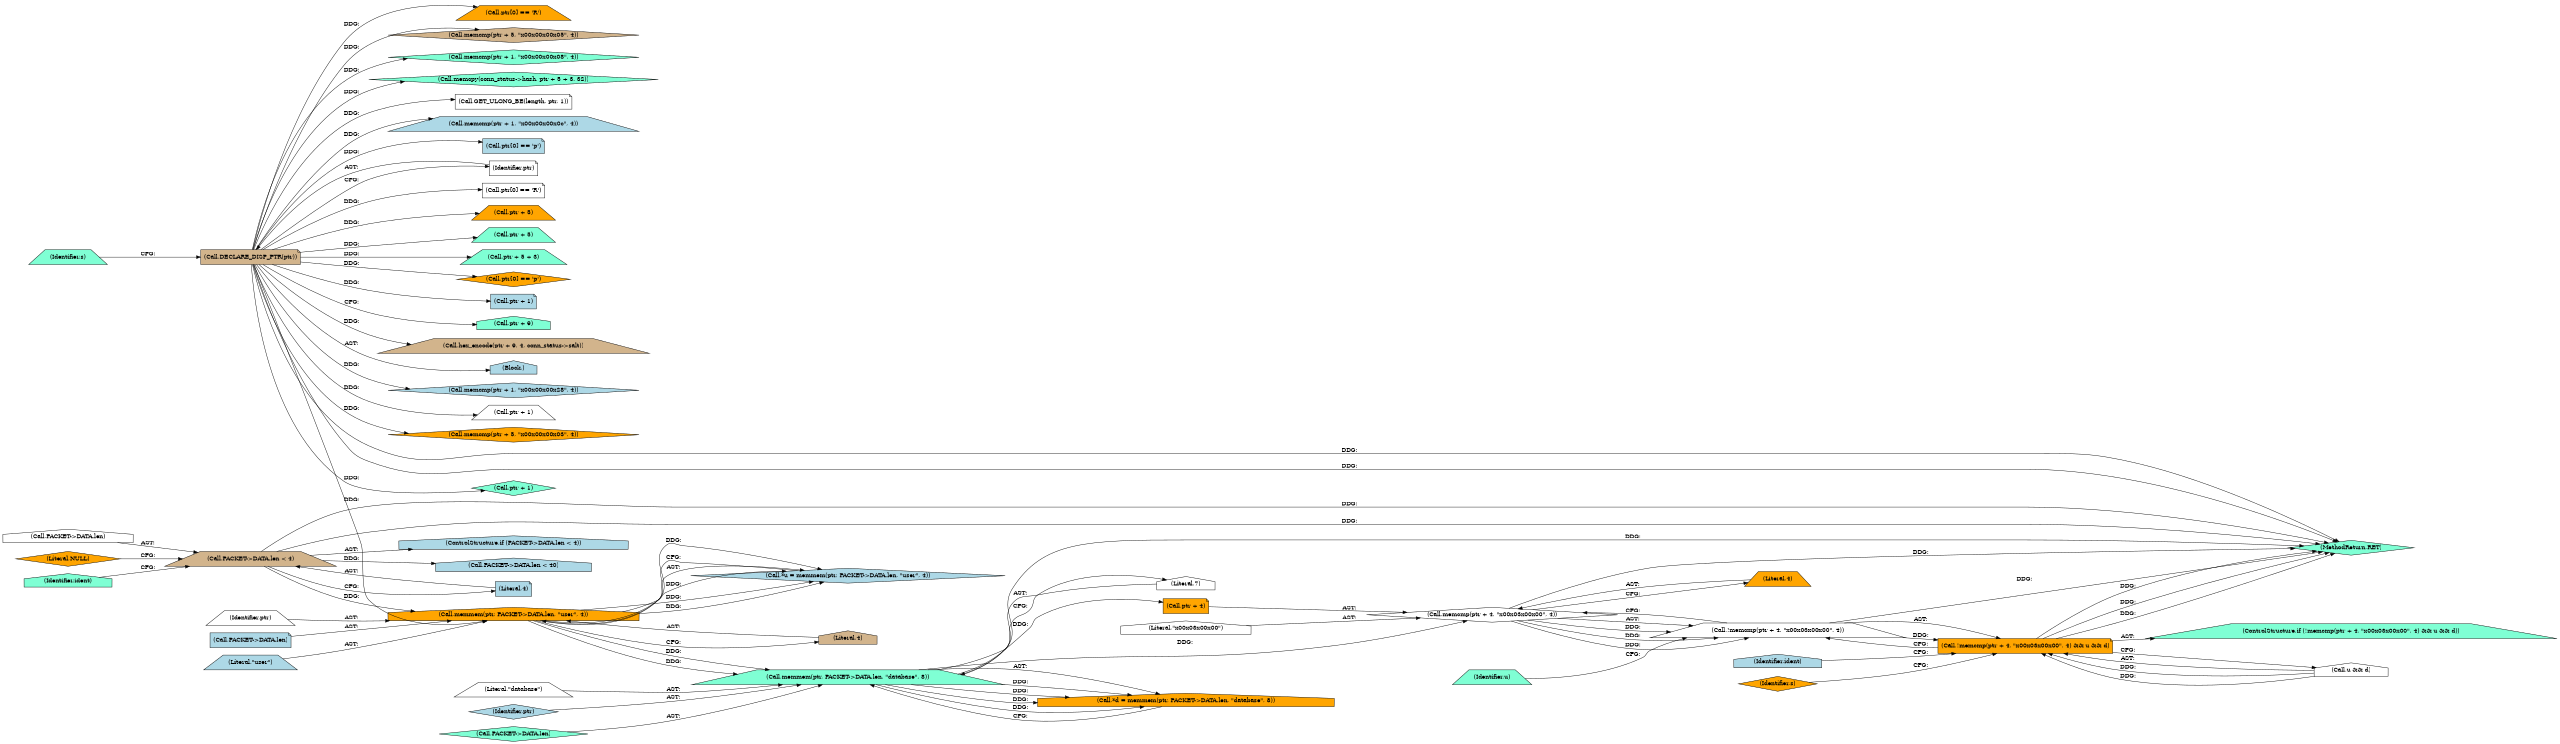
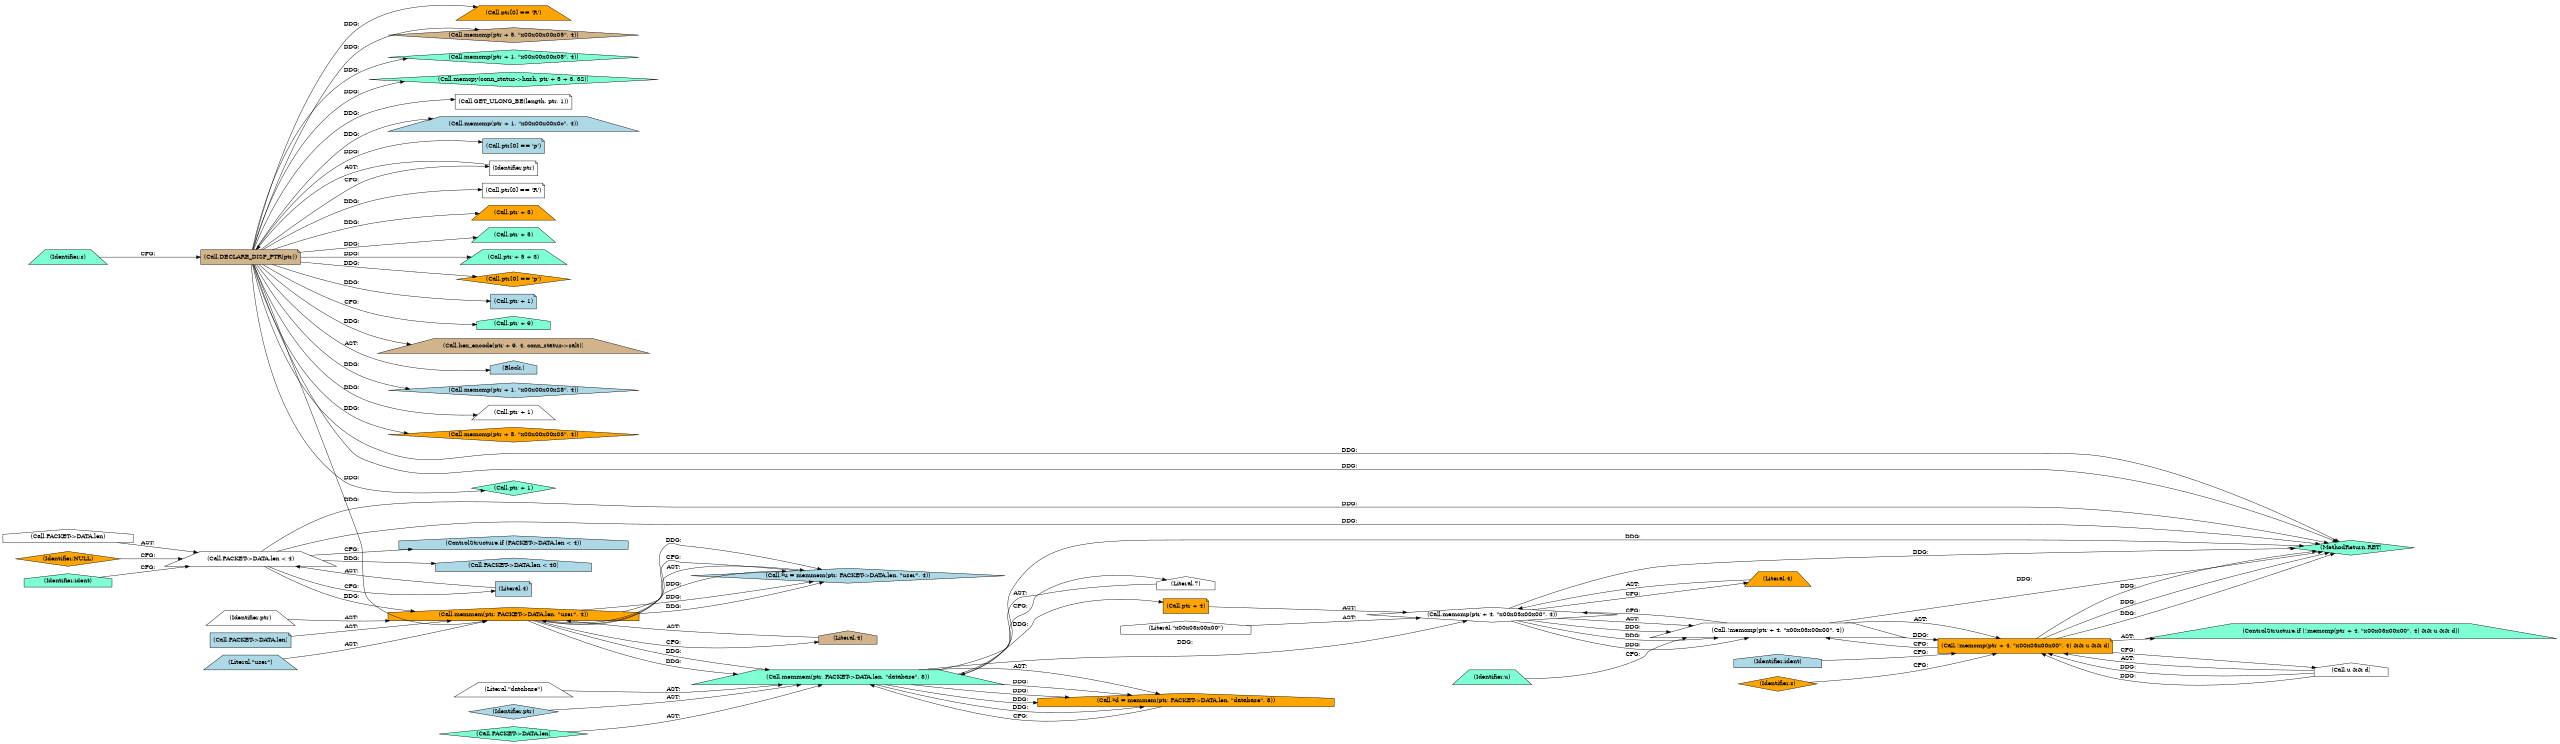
  digraph {
    rankdir=LR
    node [fillcolor=aquamarine shape=trapezium style=filled]
    n1 [fillcolor=white label="(Call,memcmp(ptr + 4, \"\x00\x03\x00\x00\", 4))" shape=diamond]
    n2 [fillcolor=white label="(Call,!memcmp(ptr + 4, \"\x00\x03\x00\x00\", 4))"]
    n3 [fillcolor=orange label="(Literal,4)"]
    n4 [label="(MethodReturn,RET)" shape=diamond]
    n5 [fillcolor=orange label="(Call,!memcmp(ptr + 4, \"\x00\x03\x00\x00\", 4) && u && d)" shape=note]
    n6 [label="(Call,memmem(ptr, PACKET->DATA.len, \"database\", 8))"]
    n7 [fillcolor=orange label="(Call,ptr + 4)" shape=note]
    n8 [fillcolor=white label="(Literal,7)" shape=house]
    n9 [fillcolor=orange label="(Call,*d = memmem(ptr, PACKET->DATA.len, \"database\", 8))" shape=house]
    n10 [fillcolor=orange label="(Call,memmem(ptr, PACKET->DATA.len, \"user\", 4))" shape=house]
    n11 [fillcolor=tan label="(Literal,4)" shape=house]
    n12 [fillcolor=lightblue label="(Call,*u = memmem(ptr, PACKET->DATA.len, \"user\", 4))" shape=diamond]
    n13 [fillcolor=tan label="(Call,DECLARE_DISP_PTR(ptr))" shape=note]
    n14 [label="(Call,ptr + 1)" shape=diamond]
    n15 [fillcolor=orange label="(Call,ptr[0] == 'R')"]
    n16 [fillcolor=tan label="(Call,memcmp(ptr + 5, \"\x00\x00\x00\x05\", 4))" shape=diamond]
    n17 [label="(Call,memcmp(ptr + 1, \"\x00\x00\x00\x08\", 4))" shape=diamond]
    n18 [label="(Call,memcpy(conn_status->hash, ptr + 5 + 3, 32))" shape=diamond]
    n19 [fillcolor=white label="(Call,GET_ULONG_BE(length, ptr, 1))" shape=note]
    n20 [fillcolor=lightblue label="(Call,memcmp(ptr + 1, \"\x00\x00\x00\x0c\", 4))"]
    n21 [fillcolor=lightblue label="(Call,ptr[0] == 'p')" shape=note]
    n22 [fillcolor=white label="(Identifier,ptr)" shape=note]
    n23 [fillcolor=white label="(Call,ptr[0] == 'R')" shape=note]
    n24 [fillcolor=orange label="(Call,ptr + 5)"]
    n25 [label="(Call,ptr + 5)"]
    n26 [label="(Call,ptr + 5 + 3)"]
    n27 [fillcolor=orange label="(Call,ptr[0] == 'p')" shape=diamond]
    n28 [fillcolor=lightblue label="(Call,ptr + 1)" shape=note]
    n29 [label="(Call,ptr + 9)" shape=house]
    n30 [fillcolor=tan label="(Call,hex_encode(ptr + 9, 4, conn_status->salt))"]
    n31 [fillcolor=lightblue label="(Block,)" shape=house]
    n32 [fillcolor=lightblue label="(Call,memcmp(ptr + 1, \"\x00\x00\x00\x28\", 4))" shape=diamond]
    n33 [fillcolor=white label="(Call,ptr + 1)"]
    n34 [fillcolor=orange label="(Call,memcmp(ptr + 5, \"\x00\x00\x00\x03\", 4))" shape=diamond]
-   n35 [fillcolor=tan label="(Call,PACKET->DATA.len < 4)"]
+   n35 [fillcolor=white label="(Call,PACKET->DATA.len < 4)"]
    n36 [fillcolor=lightblue label="(ControlStructure,if (PACKET->DATA.len < 4))" shape=house]
    n37 [fillcolor=lightblue label="(Call,PACKET->DATA.len < 40)" shape=house]
    n38 [fillcolor=lightblue label="(Literal,4)" shape=note]
    n39 [label="(ControlStructure,if (!memcmp(ptr + 4, \"\x00\x03\x00\x00\", 4) && u && d))"]
    n40 [fillcolor=white label="(Call,u && d)" shape=house]
    n41 [label="(Identifier,u)"]
    n42 [label="(Identifier,s)"]
    n43 [label="(Identifier,ident)" shape=house]
    n44 [fillcolor=lightblue label="(Identifier,ident)" shape=house]
    n45 [fillcolor=lightblue label="(Identifier,ptr)" shape=diamond]
    n46 [fillcolor=white label="(Call,PACKET->DATA.len)" shape=house]
    n47 [fillcolor=lightblue label="(Call,PACKET->DATA.len)" shape=note]
    n48 [label="(Call,PACKET->DATA.len)" shape=diamond]
    n49 [fillcolor=white label="(Literal,\"\x00\x03\x00\x00\")" shape=house]
    n50 [fillcolor=orange label="(Identifier,s)" shape=diamond]
    n51 [fillcolor=lightblue label="(Literal,\"user\")"]
    n52 [fillcolor=white label="(Identifier,ptr)"]
-   n53 [fillcolor=orange label="(Literal,NULL)" shape=diamond]
+   n53 [fillcolor=orange label="(Identifier,NULL)" shape=diamond]
    n54 [fillcolor=white label="(Literal,\"database\")"]
    n1 -> n2 [label="AST: "]
    n1 -> n2 [label="DDG: "]
    n1 -> n2 [label="DDG: "]
    n1 -> n2 [label="DDG: "]
    n1 -> n3 [label="CFG: "]
    n1 -> n4 [label="DDG: "]
    n2 -> n1 [label="CFG: "]
    n2 -> n4 [label="DDG: "]
    n2 -> n5 [label="AST: "]
    n2 -> n5 [label="DDG: "]
    n3 -> n1 [label="AST: "]
    n5 -> n2 [label="CFG: "]
    n5 -> n4 [label="DDG: "]
    n5 -> n4 [label="DDG: "]
    n5 -> n4 [label="DDG: "]
    n5 -> n39 [label="AST: "]
    n5 -> n40 [label="CFG: "]
    n6 -> n1 [label="DDG: "]
    n6 -> n4 [label="DDG: "]
    n6 -> n7 [label="DDG: "]
    n6 -> n8 [label="CFG: "]
    n6 -> n9 [label="AST: "]
    n6 -> n9 [label="DDG: "]
    n6 -> n9 [label="DDG: "]
    n6 -> n9 [label="DDG: "]
    n6 -> n9 [label="DDG: "]
    n7 -> n1 [label="AST: "]
    n8 -> n6 [label="AST: "]
    n9 -> n6 [label="CFG: "]
    n10 -> n6 [label="DDG: "]
    n10 -> n6 [label="DDG: "]
    n10 -> n11 [label="CFG: "]
    n10 -> n12 [label="AST: "]
    n10 -> n12 [label="DDG: "]
    n10 -> n12 [label="DDG: "]
    n10 -> n12 [label="DDG: "]
    n10 -> n12 [label="DDG: "]
    n11 -> n10 [label="AST: "]
    n12 -> n10 [label="CFG: "]
    n13 -> n4 [label="DDG: "]
    n13 -> n4 [label="DDG: "]
    n13 -> n10 [label="DDG: "]
    n13 -> n14 [label="DDG: "]
    n13 -> n15 [label="DDG: "]
    n13 -> n16 [label="DDG: "]
    n13 -> n17 [label="DDG: "]
    n13 -> n18 [label="DDG: "]
    n13 -> n19 [label="DDG: "]
    n13 -> n20 [label="DDG: "]
    n13 -> n21 [label="DDG: "]
    n13 -> n22 [label="CFG: "]
    n13 -> n23 [label="DDG: "]
    n13 -> n24 [label="DDG: "]
    n13 -> n25 [label="DDG: "]
    n13 -> n26 [label="DDG: "]
    n13 -> n27 [label="DDG: "]
    n13 -> n28 [label="DDG: "]
    n13 -> n29 [label="CFG: "]
    n13 -> n30 [label="DDG: "]
    n13 -> n31 [label="AST: "]
    n13 -> n32 [label="DDG: "]
    n13 -> n33 [label="DDG: "]
    n13 -> n34 [label="DDG: "]
    n22 -> n13 [label="AST: "]
    n35 -> n4 [label="DDG: "]
    n35 -> n4 [label="DDG: "]
    n35 -> n10 [label="DDG: "]
-   n35 -> n36 [label="AST: "]
+   n35 -> n36 [label="CFG: "]
    n35 -> n37 [label="DDG: "]
    n35 -> n38 [label="CFG: "]
    n38 -> n35 [label="AST: "]
    n40 -> n5 [label="AST: "]
    n40 -> n5 [label="DDG: "]
    n40 -> n5 [label="DDG: "]
    n41 -> n2 [label="CFG: "]
    n42 -> n13 [label="CFG: "]
    n43 -> n35 [label="CFG: "]
    n44 -> n5 [label="CFG: "]
    n45 -> n6 [label="AST: "]
    n46 -> n35 [label="AST: "]
    n47 -> n10 [label="AST: "]
    n48 -> n6 [label="AST: "]
    n49 -> n1 [label="AST: "]
    n50 -> n5 [label="CFG: "]
    n51 -> n10 [label="AST: "]
    n52 -> n10 [label="AST: "]
    n53 -> n35 [label="CFG: "]
    n54 -> n6 [label="AST: "]
  }
